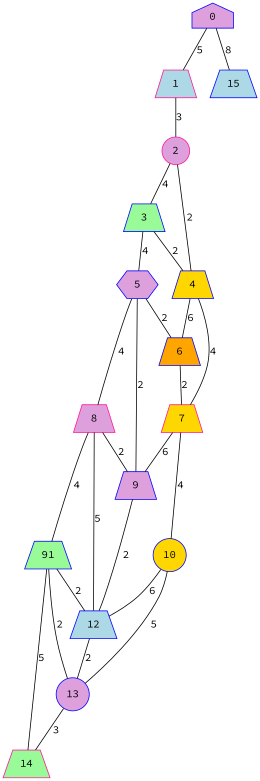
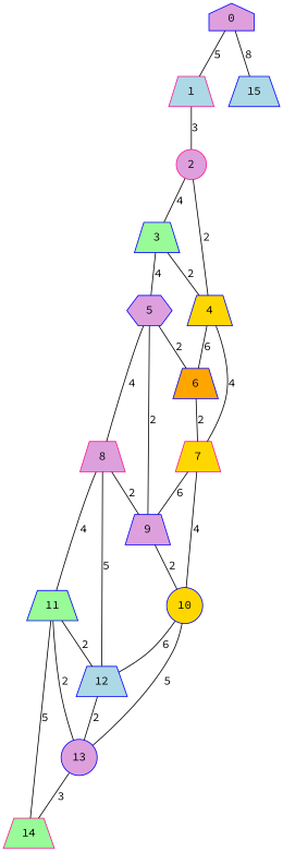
  graph {
    fontname="Source Code Pro"
    node [color=blue fillcolor=plum fontname="Source Code Pro" shape=trapezium style=filled weight=1]
    edge [fontname="Source Code Pro"]
    0 [shape=house]
    1 [color=deeppink fillcolor=lightblue weight=2]
    15 [fillcolor=lightblue weight=4]
    2 [color=deeppink shape=circle]
    3 [fillcolor=palegreen]
    4 [fillcolor=gold]
    5 [shape=hexagon]
    6 [fillcolor=orange]
    7 [color=deeppink fillcolor=gold]
    8 [color=deeppink]
    9
    10 [fillcolor=gold shape=circle]
-   11 [fillcolor=palegreen label=91]
+   11 [fillcolor=palegreen]
    12 [fillcolor=lightblue]
    13 [shape=circle]
    14 [color=deeppink fillcolor=palegreen]
    0 -- 1 [label=5]
    0 -- 15 [label=8]
    1 -- 2 [label=3]
    2 -- 3 [label=4]
    2 -- 4 [label=2]
    3 -- 4 [label=2]
    3 -- 5 [label=4]
    4 -- 6 [label=6]
    4 -- 7 [label=4]
    5 -- 6 [label=2]
    5 -- 8 [label=4]
    5 -- 9 [label=2]
    6 -- 7 [label=2]
    7 -- 9 [label=6]
    7 -- 10 [label=4]
    8 -- 9 [label=2]
    8 -- 11 [label=4]
    8 -- 12 [label=5]
-   9 -- 12 [label=2]
+   9 -- 10 [label=2]
    10 -- 12 [label=6]
    10 -- 13 [label=5]
    11 -- 12 [label=2]
    11 -- 13 [label=2]
    11 -- 14 [label=5]
    12 -- 13 [label=2]
    13 -- 14 [label=3]
  }
